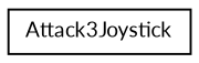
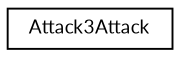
  digraph {
    rankdir=LR
    fontname=Lato
-   n1 [color=black fillcolor=white fontname=Lato fontsize=10 height=0.2 label=Attack3Joystick shape=record style=filled width=0.4]
+   n1 [color=black fillcolor=white fontname=Lato fontsize=10 height=0.2 label=Attack3Attack shape=record style=filled width=0.4]
  }
